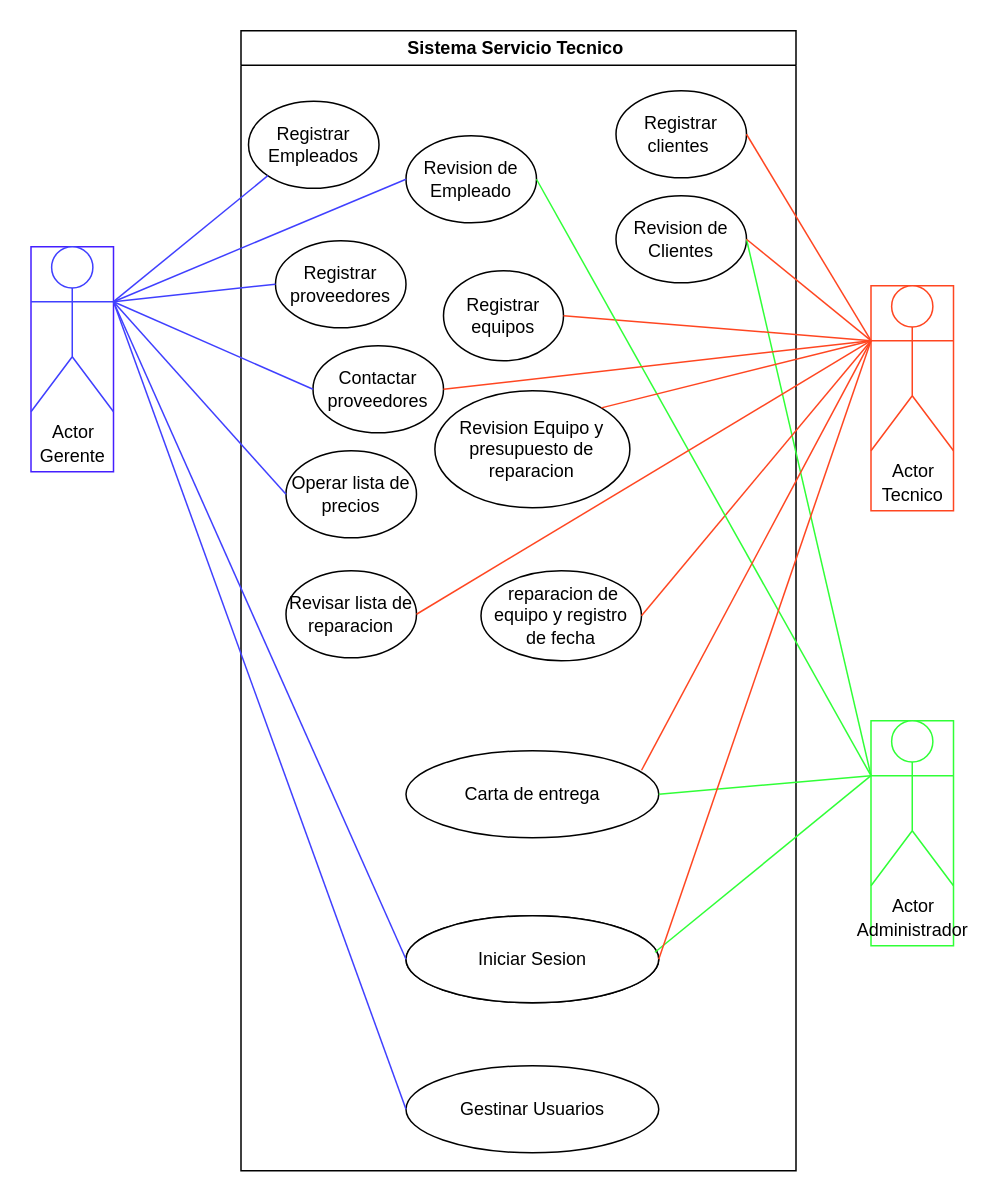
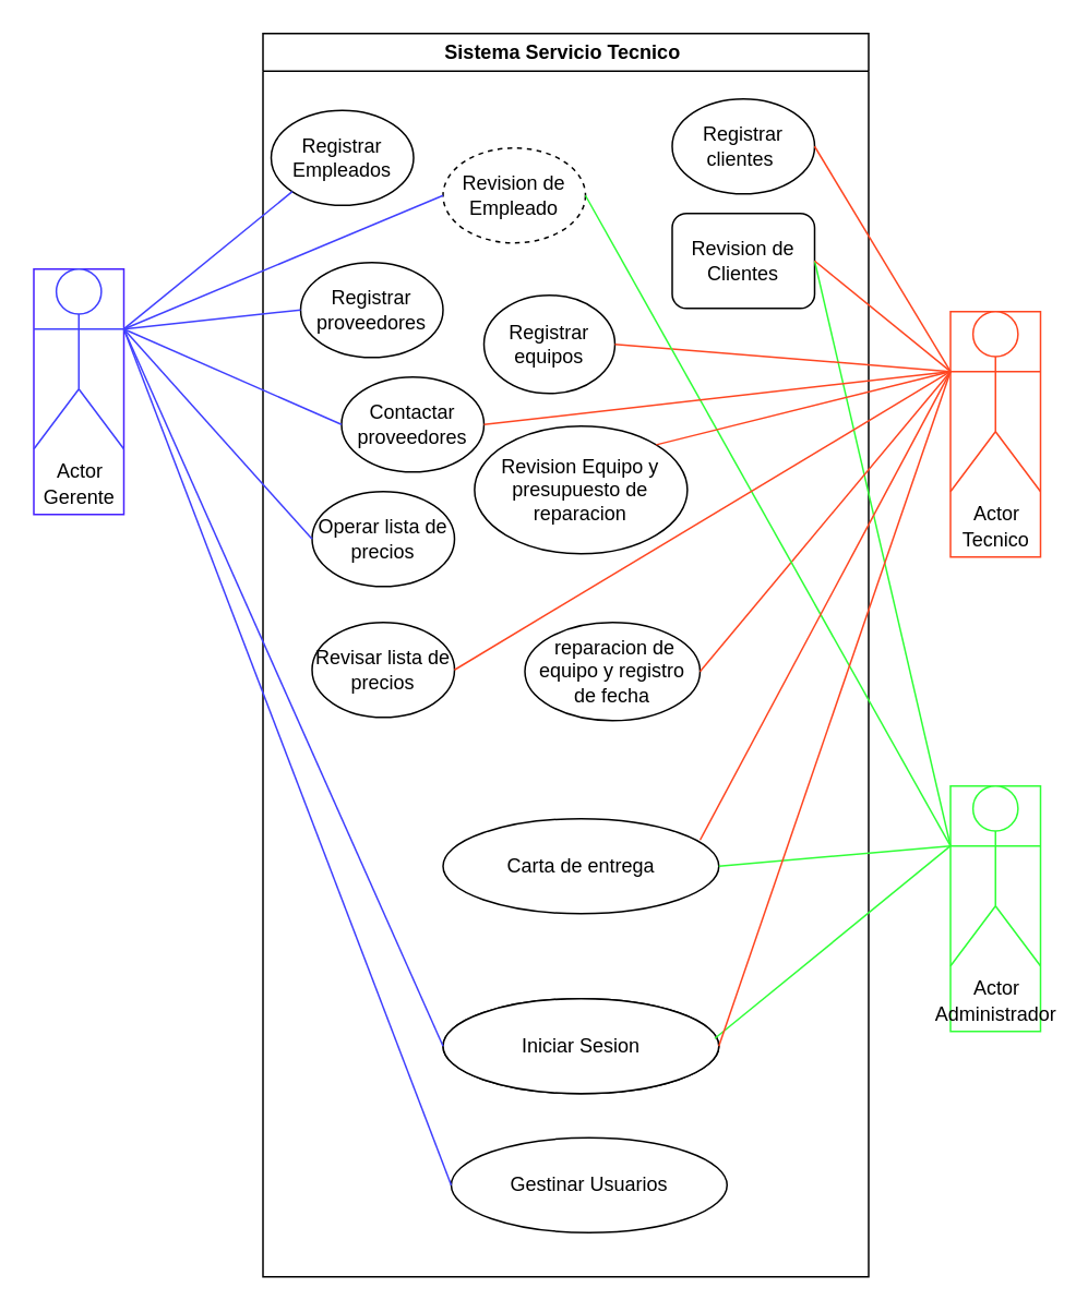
  <mxCell id="0" />
  <mxCell id="1" parent="0" />
  <mxCell id="2" value="Sistema Servicio Tecnico " style="swimlane;whiteSpace=wrap;" parent="1" vertex="1"><mxGeometry x="160" y="20" width="370" height="760" as="geometry" /></mxCell>
  <mxCell id="3" value="Registrar clientes&amp;nbsp;" style="ellipse;whiteSpace=wrap;html=1;hachureGap=4;pointerEvents=0;" parent="2" vertex="1"><mxGeometry x="250" y="40" width="87" height="58" as="geometry" /></mxCell>
  <mxCell id="4" value="Registrar Empleados" style="ellipse;whiteSpace=wrap;html=1;hachureGap=4;pointerEvents=0;fillColor=#FFFFFF;" parent="2" vertex="1"><mxGeometry x="5" y="47" width="87" height="58" as="geometry" /></mxCell>
- <mxCell id="5" value="Revision de Empleado" style="ellipse;whiteSpace=wrap;html=1;hachureGap=4;pointerEvents=0;fillColor=#FFFFFF;" parent="2" vertex="1"><mxGeometry x="110" y="70" width="87" height="58" as="geometry" /></mxCell>
- <mxCell id="6" value="Revision de Clientes" style="ellipse;whiteSpace=wrap;html=1;hachureGap=4;pointerEvents=0;fillColor=#FFFFFF;" parent="2" vertex="1"><mxGeometry x="250" y="110" width="87" height="58" as="geometry" /></mxCell>
- <mxCell id="7" value="Gestinar Usuarios" style="ellipse;whiteSpace=wrap;html=1;hachureGap=4;pointerEvents=0;" parent="2" vertex="1"><mxGeometry x="110" y="690" width="168.5" height="58" as="geometry" /></mxCell>
+ <mxCell id="5" value="Revision de Empleado" style="ellipse;whiteSpace=wrap;html=1;hachureGap=4;pointerEvents=0;fillColor=#FFFFFF;dashed=1;" parent="2" vertex="1"><mxGeometry x="110" y="70" width="87" height="58" as="geometry" /></mxCell>
+ <mxCell id="6" value="Revision de Clientes" style="whiteSpace=wrap;html=1;hachureGap=4;pointerEvents=0;fillColor=#FFFFFF;rounded=1;" parent="2" vertex="1"><mxGeometry x="250" y="110" width="87" height="58" as="geometry" /></mxCell>
+ <mxCell id="7" value="Gestinar Usuarios" style="ellipse;whiteSpace=wrap;html=1;hachureGap=4;pointerEvents=0;" parent="2" vertex="1"><mxGeometry x="115" y="675" width="168.5" height="58" as="geometry" /></mxCell>
  <mxCell id="8" value="Registrar equipos" style="ellipse;whiteSpace=wrap;html=1;hachureGap=4;pointerEvents=0;fillColor=#FFFFFF;" parent="2" vertex="1"><mxGeometry x="135" y="160" width="80" height="60" as="geometry" /></mxCell>
  <mxCell id="9" value="Iniciar Sesion" style="ellipse;whiteSpace=wrap;html=1;hachureGap=4;pointerEvents=0;fillColor=#C08AFF;" parent="2" vertex="1"><mxGeometry x="110" y="590" width="168.5" height="58" as="geometry" /></mxCell>
  <mxCell id="10" value="&amp;nbsp;reparacion de equipo y registro de fecha" style="ellipse;whiteSpace=wrap;html=1;hachureGap=4;pointerEvents=0;fillColor=#FFFFFF;" parent="2" vertex="1"><mxGeometry x="160" y="360" width="107" height="60" as="geometry" /></mxCell>
  <mxCell id="11" value="Carta de entrega" style="ellipse;whiteSpace=wrap;html=1;hachureGap=4;pointerEvents=0;" parent="2" vertex="1"><mxGeometry x="110" y="480" width="168.5" height="58" as="geometry" /></mxCell>
  <mxCell id="12" value="Revision Equipo y presupuesto de reparacion" style="ellipse;whiteSpace=wrap;html=1;hachureGap=4;pointerEvents=0;fillColor=#FFFFFF;" parent="2" vertex="1"><mxGeometry x="129.25" y="240" width="130" height="78" as="geometry" /></mxCell>
  <mxCell id="13" value="Iniciar Sesion" style="ellipse;whiteSpace=wrap;html=1;hachureGap=4;pointerEvents=0;fillColor=#FFFFFF;" parent="2" vertex="1"><mxGeometry x="110" y="590" width="168.5" height="58" as="geometry" /></mxCell>
  <mxCell id="14" value="Contactar proveedores" style="ellipse;whiteSpace=wrap;html=1;hachureGap=4;pointerEvents=0;fillColor=#FFFFFF;" parent="2" vertex="1"><mxGeometry x="48" y="210" width="87" height="58" as="geometry" /></mxCell>
  <mxCell id="15" value="Registrar proveedores" style="ellipse;whiteSpace=wrap;html=1;hachureGap=4;pointerEvents=0;fillColor=#FFFFFF;" parent="2" vertex="1"><mxGeometry x="23" y="140" width="87" height="58" as="geometry" /></mxCell>
  <mxCell id="16" value="Operar lista de precios" style="ellipse;whiteSpace=wrap;html=1;hachureGap=4;pointerEvents=0;fillColor=#FFFFFF;" vertex="1" parent="2"><mxGeometry x="30" y="280" width="87" height="58" as="geometry" /></mxCell>
- <mxCell id="17" value="Revisar lista de reparacion" style="ellipse;whiteSpace=wrap;html=1;hachureGap=4;pointerEvents=0;fillColor=#FFFFFF;" vertex="1" parent="2"><mxGeometry x="30" y="360" width="87" height="58" as="geometry" /></mxCell>
+ <mxCell id="17" value="Revisar lista de precios" style="ellipse;whiteSpace=wrap;html=1;hachureGap=4;pointerEvents=0;fillColor=#FFFFFF;" vertex="1" parent="2"><mxGeometry x="30" y="360" width="87" height="58" as="geometry" /></mxCell>
  <mxCell id="18" value="" style="group;strokeColor=#441FFF;" parent="1" vertex="1" connectable="0"><mxGeometry x="20" y="164" width="55" height="150" as="geometry" /></mxCell>
  <mxCell id="19" value="Actor" style="shape=umlActor;verticalLabelPosition=bottom;verticalAlign=top;html=1;outlineConnect=0;hachureGap=4;pointerEvents=0;strokeColor=#4040FF;" parent="18" vertex="1"><mxGeometry width="55" height="110" as="geometry" /></mxCell>
  <mxCell id="20" value="Gerente&lt;br&gt;" style="text;html=1;strokeColor=none;fillColor=none;align=center;verticalAlign=middle;whiteSpace=wrap;rounded=0;hachureGap=4;pointerEvents=0;" parent="18" vertex="1"><mxGeometry x="7.5" y="130" width="40" height="20" as="geometry" /></mxCell>
  <mxCell id="21" value="" style="group;strokeColor=#FF4621;" parent="1" vertex="1" connectable="0"><mxGeometry x="580" width="55" height="150" as="geometry" y="190" /></mxCell>
  <mxCell id="22" value="Actor" style="shape=umlActor;verticalLabelPosition=bottom;verticalAlign=top;html=1;outlineConnect=0;hachureGap=4;pointerEvents=0;strokeColor=#FF4621;" parent="21" vertex="1"><mxGeometry width="55" height="110" as="geometry" /></mxCell>
  <mxCell id="23" value="Tecnico" style="text;html=1;strokeColor=none;fillColor=none;align=center;verticalAlign=middle;whiteSpace=wrap;rounded=0;hachureGap=4;pointerEvents=0;" parent="21" vertex="1"><mxGeometry x="7.5" y="130" width="40" height="20" as="geometry" /></mxCell>
  <mxCell id="24" value="" style="group;strokeColor=#30FF37;" parent="1" vertex="1" connectable="0"><mxGeometry x="580" y="480" width="55" height="150" as="geometry" /></mxCell>
  <mxCell id="25" value="Actor" style="shape=umlActor;verticalLabelPosition=bottom;verticalAlign=top;html=1;outlineConnect=0;hachureGap=4;pointerEvents=0;strokeColor=#30FF37;" parent="24" vertex="1"><mxGeometry width="55" height="110" as="geometry" /></mxCell>
  <mxCell id="26" value="Administrador&lt;br&gt;" style="text;html=1;strokeColor=none;fillColor=none;align=center;verticalAlign=middle;whiteSpace=wrap;rounded=0;hachureGap=4;pointerEvents=0;" parent="24" vertex="1"><mxGeometry x="7.5" y="130" width="40" height="20" as="geometry" /></mxCell>
  <mxCell id="27" value="" style="endArrow=none;html=1;startSize=14;endSize=14;sourcePerimeterSpacing=8;targetPerimeterSpacing=8;entryX=0;entryY=0.5;entryDx=0;entryDy=0;exitX=1;exitY=0.333;exitDx=0;exitDy=0;exitPerimeter=0;strokeColor=#4040FF;" parent="1" source="19" target="5" edge="1"><mxGeometry width="50" height="50" relative="1" as="geometry"><mxPoint x="0" as="sourcePoint" y="190" /><mxPoint x="100" y="230" as="targetPoint" /></mxGeometry></mxCell>
  <mxCell id="28" value="" style="endArrow=none;html=1;startSize=14;endSize=14;sourcePerimeterSpacing=8;targetPerimeterSpacing=8;entryX=0;entryY=0.5;entryDx=0;entryDy=0;exitX=1;exitY=0.333;exitDx=0;exitDy=0;exitPerimeter=0;strokeColor=#4040FF;" parent="1" source="19" target="9" edge="1"><mxGeometry width="50" height="50" relative="1" as="geometry"><mxPoint x="10" y="220" as="sourcePoint" /><mxPoint x="80" y="380" as="targetPoint" /></mxGeometry></mxCell>
  <mxCell id="29" value="" style="endArrow=none;html=1;startSize=14;endSize=14;sourcePerimeterSpacing=8;targetPerimeterSpacing=8;exitX=1;exitY=0.333;exitDx=0;exitDy=0;exitPerimeter=0;entryX=0;entryY=1;entryDx=0;entryDy=0;strokeColor=#4040FF;" parent="1" source="19" target="4" edge="1"><mxGeometry width="50" height="50" relative="1" as="geometry"><mxPoint x="320" y="320" as="sourcePoint" /><mxPoint x="370" y="270" as="targetPoint" /></mxGeometry></mxCell>
  <mxCell id="30" value="" style="endArrow=none;html=1;startSize=14;endSize=14;sourcePerimeterSpacing=8;targetPerimeterSpacing=8;entryX=1;entryY=0.5;entryDx=0;entryDy=0;exitX=0;exitY=0.333;exitDx=0;exitDy=0;exitPerimeter=0;strokeColor=#FF4621;" parent="1" source="22" target="3" edge="1"><mxGeometry width="50" height="50" relative="1" as="geometry"><mxPoint x="320" y="410" as="sourcePoint" /><mxPoint x="370" y="360" as="targetPoint" /></mxGeometry></mxCell>
  <mxCell id="31" value="" style="endArrow=none;html=1;startSize=14;endSize=14;sourcePerimeterSpacing=8;targetPerimeterSpacing=8;entryX=1;entryY=0.5;entryDx=0;entryDy=0;exitX=0;exitY=0.333;exitDx=0;exitDy=0;exitPerimeter=0;strokeColor=#30FF37;" parent="1" source="25" target="6" edge="1"><mxGeometry width="50" height="50" relative="1" as="geometry"><mxPoint x="580" y="570" as="sourcePoint" /><mxPoint x="370" y="360" as="targetPoint" /></mxGeometry></mxCell>
  <mxCell id="32" value="" style="endArrow=none;html=1;startSize=14;endSize=14;sourcePerimeterSpacing=8;targetPerimeterSpacing=8;entryX=0;entryY=0.333;entryDx=0;entryDy=0;entryPerimeter=0;exitX=1;exitY=0.5;exitDx=0;exitDy=0;strokeColor=#FF4621;" parent="1" source="6" target="22" edge="1"><mxGeometry width="50" height="50" relative="1" as="geometry"><mxPoint x="399.25" y="430" as="sourcePoint" /><mxPoint x="449.25" y="380" as="targetPoint" /></mxGeometry></mxCell>
  <mxCell id="33" value="" style="endArrow=none;html=1;startSize=14;endSize=14;sourcePerimeterSpacing=8;targetPerimeterSpacing=8;entryX=0;entryY=0.333;entryDx=0;entryDy=0;entryPerimeter=0;exitX=0.985;exitY=0.42;exitDx=0;exitDy=0;exitPerimeter=0;strokeColor=#30FF37;" parent="1" source="9" target="25" edge="1"><mxGeometry width="50" height="50" relative="1" as="geometry"><mxPoint x="407" y="660" as="sourcePoint" /><mxPoint x="457" y="610" as="targetPoint" /></mxGeometry></mxCell>
  <mxCell id="34" value="" style="endArrow=none;html=1;startSize=14;endSize=14;sourcePerimeterSpacing=8;targetPerimeterSpacing=8;entryX=0;entryY=0.333;entryDx=0;entryDy=0;entryPerimeter=0;exitX=1;exitY=0.5;exitDx=0;exitDy=0;strokeColor=#FF4621;" parent="1" source="8" target="22" edge="1"><mxGeometry width="50" height="50" relative="1" as="geometry"><mxPoint x="387" y="475" as="sourcePoint" /><mxPoint x="437" y="425" as="targetPoint" /></mxGeometry></mxCell>
  <mxCell id="35" value="" style="endArrow=none;html=1;startSize=14;endSize=14;sourcePerimeterSpacing=8;targetPerimeterSpacing=8;entryX=0;entryY=0.333;entryDx=0;entryDy=0;entryPerimeter=0;exitX=1;exitY=0.5;exitDx=0;exitDy=0;strokeColor=#FF4621;" parent="1" source="10" target="22" edge="1"><mxGeometry width="50" height="50" relative="1" as="geometry"><mxPoint x="230" y="470" as="sourcePoint" /><mxPoint x="280" y="420" as="targetPoint" /></mxGeometry></mxCell>
  <mxCell id="36" value="" style="endArrow=none;html=1;startSize=14;endSize=14;sourcePerimeterSpacing=8;targetPerimeterSpacing=8;entryX=1;entryY=0.5;entryDx=0;entryDy=0;exitX=0;exitY=0.333;exitDx=0;exitDy=0;exitPerimeter=0;strokeColor=#30FF37;" parent="1" source="25" target="11" edge="1"><mxGeometry width="50" height="50" relative="1" as="geometry"><mxPoint x="320" y="490" as="sourcePoint" /><mxPoint x="370" y="440" as="targetPoint" /></mxGeometry></mxCell>
  <mxCell id="37" value="" style="endArrow=none;html=1;startSize=14;endSize=14;sourcePerimeterSpacing=8;targetPerimeterSpacing=8;entryX=1;entryY=0.5;entryDx=0;entryDy=0;exitX=0;exitY=0.333;exitDx=0;exitDy=0;exitPerimeter=0;strokeColor=#30FF37;" parent="1" source="25" target="5" edge="1"><mxGeometry width="50" height="50" relative="1" as="geometry"><mxPoint x="590" y="550" as="sourcePoint" /><mxPoint x="370" y="440" as="targetPoint" /></mxGeometry></mxCell>
  <mxCell id="38" value="" style="endArrow=none;html=1;startSize=14;endSize=14;sourcePerimeterSpacing=8;targetPerimeterSpacing=8;entryX=0;entryY=0.333;entryDx=0;entryDy=0;entryPerimeter=0;exitX=1;exitY=0.5;exitDx=0;exitDy=0;strokeColor=#FF4621;" parent="1" source="9" target="22" edge="1"><mxGeometry width="50" height="50" relative="1" as="geometry"><mxPoint x="320" y="570" as="sourcePoint" /><mxPoint x="370" y="520" as="targetPoint" /></mxGeometry></mxCell>
  <mxCell id="39" value="" style="endArrow=none;html=1;startSize=14;endSize=14;sourcePerimeterSpacing=8;targetPerimeterSpacing=8;entryX=0;entryY=0.5;entryDx=0;entryDy=0;strokeColor=#4040FF;exitX=1;exitY=0.333;exitDx=0;exitDy=0;exitPerimeter=0;" parent="1" source="19" target="7" edge="1"><mxGeometry width="50" height="50" relative="1" as="geometry"><mxPoint x="0" as="sourcePoint" y="190" /><mxPoint x="250.75" y="709" as="targetPoint" /></mxGeometry></mxCell>
  <mxCell id="40" value="" style="endArrow=none;html=1;startSize=14;endSize=14;sourcePerimeterSpacing=8;targetPerimeterSpacing=8;exitX=1;exitY=0;exitDx=0;exitDy=0;strokeColor=#FF4621;entryX=0;entryY=0.333;entryDx=0;entryDy=0;entryPerimeter=0;" parent="1" source="12" target="22" edge="1"><mxGeometry width="50" height="50" relative="1" as="geometry"><mxPoint x="307.25" y="498" as="sourcePoint" /><mxPoint x="620" y="257" as="targetPoint" /></mxGeometry></mxCell>
  <mxCell id="41" value="" style="endArrow=none;html=1;startSize=14;endSize=14;sourcePerimeterSpacing=8;targetPerimeterSpacing=8;exitX=0.932;exitY=0.224;exitDx=0;exitDy=0;strokeColor=#FF4621;exitPerimeter=0;entryX=0;entryY=0.333;entryDx=0;entryDy=0;entryPerimeter=0;" parent="1" source="11" target="22" edge="1"><mxGeometry width="50" height="50" relative="1" as="geometry"><mxPoint x="410.5" y="450" as="sourcePoint" /><mxPoint x="610" y="250" as="targetPoint" /></mxGeometry></mxCell>
  <mxCell id="42" value="" style="endArrow=none;html=1;startSize=14;endSize=14;sourcePerimeterSpacing=8;targetPerimeterSpacing=8;entryX=0;entryY=0.5;entryDx=0;entryDy=0;strokeColor=#4040FF;exitX=1;exitY=0.333;exitDx=0;exitDy=0;exitPerimeter=0;" parent="1" source="19" target="14" edge="1"><mxGeometry width="50" height="50" relative="1" as="geometry"><mxPoint x="40" y="210" as="sourcePoint" /><mxPoint x="280" y="149" as="targetPoint" /></mxGeometry></mxCell>
  <mxCell id="43" value="" style="endArrow=none;html=1;startSize=14;endSize=14;sourcePerimeterSpacing=8;targetPerimeterSpacing=8;entryX=0;entryY=0.5;entryDx=0;entryDy=0;exitX=1;exitY=0.333;exitDx=0;exitDy=0;exitPerimeter=0;strokeColor=#4040FF;" parent="1" source="19" target="15" edge="1"><mxGeometry width="50" height="50" relative="1" as="geometry"><mxPoint x="15" y="206.667" as="sourcePoint" /><mxPoint x="290" y="159" as="targetPoint" /></mxGeometry></mxCell>
  <mxCell id="44" value="" style="endArrow=none;html=1;startSize=14;endSize=14;sourcePerimeterSpacing=8;targetPerimeterSpacing=8;exitX=1;exitY=0.5;exitDx=0;exitDy=0;strokeColor=#FF4621;entryX=0;entryY=0.333;entryDx=0;entryDy=0;entryPerimeter=0;" edge="1" parent="1" source="14" target="22"><mxGeometry width="50" height="50" relative="1" as="geometry"><mxPoint x="415.962" y="309.423" as="sourcePoint" /><mxPoint x="590" y="236.667" as="targetPoint" /></mxGeometry></mxCell>
  <mxCell id="45" value="" style="endArrow=none;html=1;startSize=14;endSize=14;sourcePerimeterSpacing=8;targetPerimeterSpacing=8;exitX=1;exitY=0.5;exitDx=0;exitDy=0;strokeColor=#FF4621;entryX=0;entryY=0.333;entryDx=0;entryDy=0;entryPerimeter=0;" edge="1" parent="1" source="17" target="22"><mxGeometry width="50" height="50" relative="1" as="geometry"><mxPoint x="437" y="420" as="sourcePoint" /><mxPoint x="580" y="230" as="targetPoint" /></mxGeometry></mxCell>
  <mxCell id="46" value="" style="endArrow=none;html=1;startSize=14;endSize=14;sourcePerimeterSpacing=8;targetPerimeterSpacing=8;entryX=0;entryY=0.5;entryDx=0;entryDy=0;strokeColor=#4040FF;exitX=1;exitY=0.333;exitDx=0;exitDy=0;exitPerimeter=0;" edge="1" parent="1" source="19" target="16"><mxGeometry width="50" height="50" relative="1" as="geometry"><mxPoint x="85" y="210.667" as="sourcePoint" /><mxPoint x="218" y="269" as="targetPoint" /></mxGeometry></mxCell>
